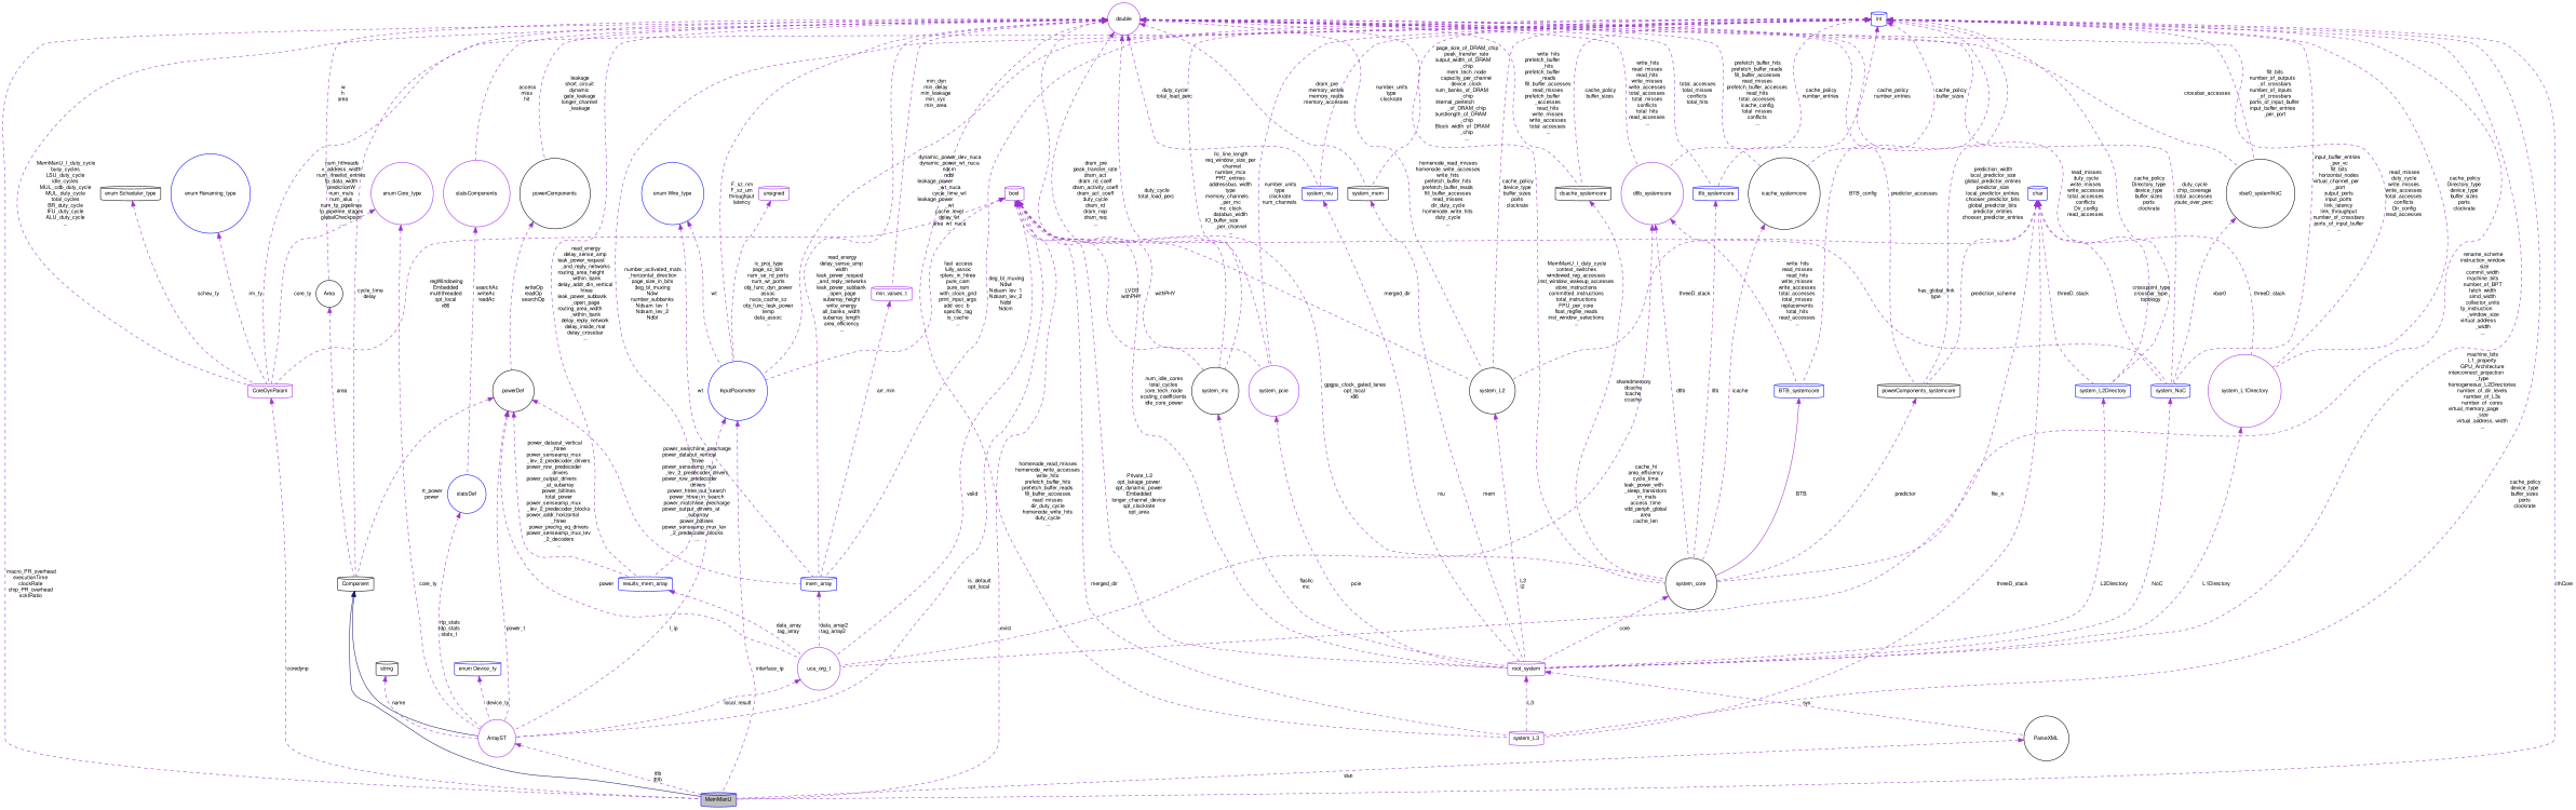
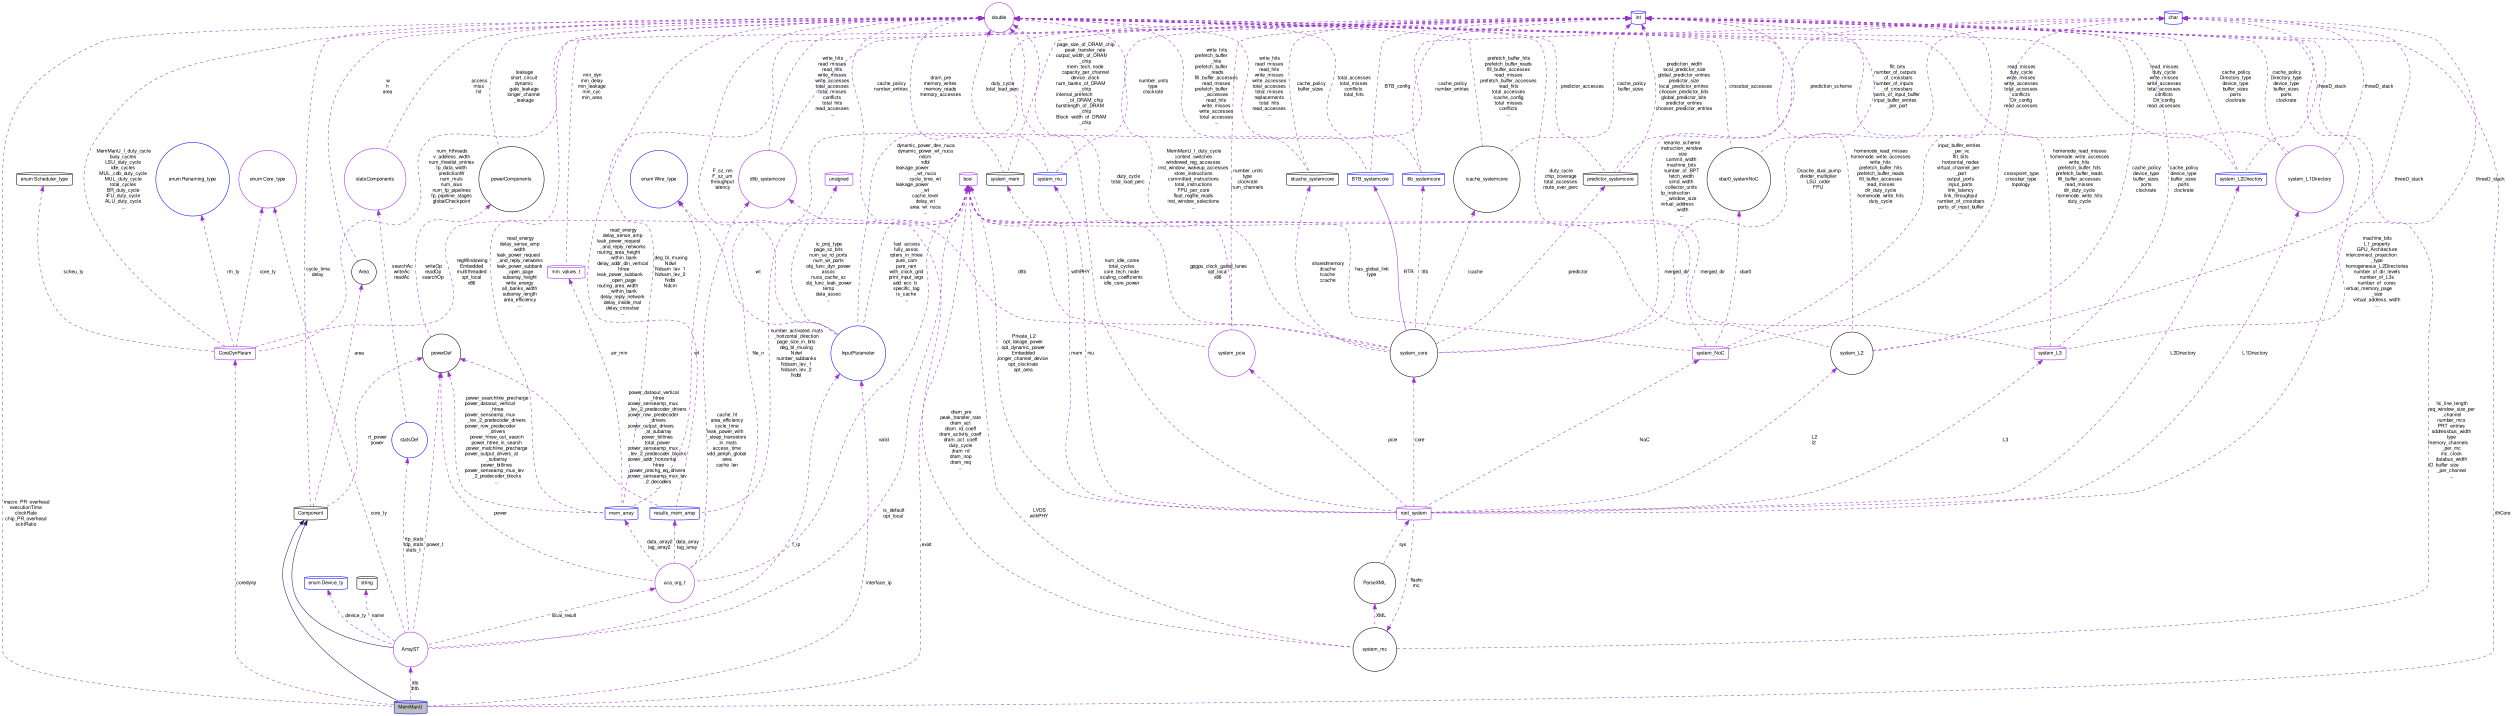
  digraph {
    rankdir=TB
    node [color=blue fontname=FreeSans fontsize=10 shape=cylinder]
    edge [color=darkorchid3 dir=back fontname=FreeSans fontsize=10 labelfontname=FreeSans labelfontsize=10 style=dashed]
    n1 [fillcolor=grey75 fontcolor=black height=0.2 label=MemManU style=filled width=0.4]
    n2 [color=black height=0.2 label=Component width=0.4]
    n3 [color=purple height=0.2 label=ArrayST shape=circle width=0.4]
    n4 [color=purple height=0.2 label=double shape=circle width=0.4]
    n5 [color=black height=0.2 label=powerComponents shape=circle width=0.4]
    n6 [color=black height=0.2 label=Area shape=circle width=0.4]
    n7 [height=0.2 label=mem_array width=0.4]
    n8 [color=purple height=0.2 label=min_values_t width=0.4]
    n9 [height=0.2 label=results_mem_array width=0.4]
    n10 [color=purple height=0.2 label=statsComponents shape=circle width=0.4]
    n11 [height=0.2 label=InputParameter shape=circle width=0.4]
    n12 [color=purple height=0.2 label=CoreDynParam width=0.4]
    n13 [color=purple height=0.2 label=root_system width=0.4]
    n14 [color=black height=0.2 label=system_L2 shape=circle width=0.4]
    n15 [color=purple height=0.2 label=system_L3 width=0.4]
    n16 [height=0.2 label=system_L2Directory width=0.4]
    n17 [color=black height=0.2 label=system_mc shape=circle width=0.4]
    n18 [color=black height=0.2 label=system_mem width=0.4]
    n19 [color=purple height=0.2 label=system_L1Directory shape=circle width=0.4]
    n20 [height=0.2 label=system_niu width=0.4]
    n21 [color=black height=0.2 label=system_core shape=circle width=0.4]
-   n22 [color=black height=0.2 label=powerComponents_systemcore width=0.4]
+   n22 [color=black height=0.2 label=predictor_systemcore width=0.4]
    n23 [height=0.2 label=BTB_systemcore width=0.4]
    n24 [height=0.2 label=itlb_systemcore width=0.4]
    n25 [color=black height=0.2 label=icache_systemcore shape=circle width=0.4]
    n26 [color=black height=0.2 label=dcache_systemcore width=0.4]
    n27 [color=purple height=0.2 label=dtlb_systemcore shape=circle width=0.4]
-   n28 [height=0.2 label=system_NoC width=0.4]
+   n28 [color=purple height=0.2 label=system_NoC width=0.4]
    n29 [color=black height=0.2 label=xbar0_systemNoC shape=circle width=0.4]
    n30 [color=purple height=0.2 label=system_pcie shape=circle width=0.4]
    n31 [color=black height=0.2 label=powerDef shape=circle width=0.4]
    n32 [color=purple height=0.2 label=uca_org_t shape=circle width=0.4]
    n33 [height=0.2 label=statsDef shape=circle width=0.4]
    n34 [color=black height=0.2 label=ParseXML shape=circle width=0.4]
    n35 [height=0.2 label="enum Device_ty" width=0.4]
    n36 [height=0.2 label=char width=0.4]
    n37 [height=0.2 label=int width=0.4]
    n38 [height=0.2 label="enum Wire_type" shape=circle width=0.4]
    n39 [color=purple height=0.2 label=bool width=0.4]
    n40 [color=black height=0.2 label=string width=0.4]
    n41 [color=purple height=0.2 label=unsigned width=0.4]
    n42 [color=purple height=0.2 label="enum Core_type" shape=circle width=0.4]
    n43 [height=0.2 label="enum Renaming_type" shape=circle width=0.4]
    n44 [color=black height=0.2 label="enum Scheduler_type" width=0.4]
    n2 -> n1 [color=midnightblue style=solid]
    n2 -> n3 [color=midnightblue style=solid]
    n3 -> n1 [label=" itlb\ndtlb"]
    n4 -> n1 [label=" macro_PR_overhead\nexecutionTime\nclockRate\nchip_PR_overhead\nscktRatio"]
    n4 -> n2 [label=" cycle_time\ndelay"]
    n4 -> n5 [label=" leakage\nshort_circuit\ndynamic\ngate_leakage\nlonger_channel\l_leakage"]
    n4 -> n6 [label=" w\nh\narea"]
    n4 -> n7 [label=" read_energy\ndelay_sense_amp\nwidth\nleak_power_request\l_and_reply_networks\nleak_power_subbank\l_open_page\nsubarray_height\nwrite_energy\nall_banks_width\nsubarray_length\narea_efficiency\n..."]
    n4 -> n8 [label=" min_dyn\nmin_delay\nmin_leakage\nmin_cyc\nmin_area"]
    n4 -> n9 [label=" read_energy\ndelay_sense_amp\nleak_power_request\l_and_reply_networks\nrouting_area_height\l_within_bank\ndelay_addr_din_vertical\l_htree\nleak_power_subbank\l_open_page\nrouting_area_width\l_within_bank\ndelay_reply_network\ndelay_inside_mat\ndelay_crossbar\n..."]
    n4 -> n10 [label=" access\nmiss\nhit"]
    n4 -> n11 [label=" F_sz_nm\nF_sz_um\nthroughput\nlatency"]
    n4 -> n12 [label=" MemManU_I_duty_cycle\nbusy_cycles\nLSU_duty_cycle\nidle_cycles\nMUL_cdb_duty_cycle\nMUL_duty_cycle\ntotal_cycles\nBR_duty_cycle\nIFU_duty_cycle\nALU_duty_cycle\n..."]
    n4 -> n13 [label=" num_idle_cores\ntotal_cycles\ncore_tech_node\nscaling_coefficients\nidle_core_power"]
    n4 -> n14 [label=" homenode_read_misses\nhomenode_write_accesses\nwrite_hits\nprefetch_buffer_hits\nprefetch_buffer_reads\nfill_buffer_accesses\nread_misses\ndir_duty_cycle\nhomenode_write_hits\nduty_cycle\n..."]
    n4 -> n15 [label=" homenode_read_misses\nhomenode_write_accesses\nwrite_hits\nprefetch_buffer_hits\nprefetch_buffer_reads\nfill_buffer_accesses\nread_misses\ndir_duty_cycle\nhomenode_write_hits\nduty_cycle\n..."]
    n4 -> n16 [label=" read_misses\nduty_cycle\nwrite_misses\nwrite_accesses\ntotal_accesses\nconflicts\nDir_config\nread_accesses"]
    n4 -> n17 [label=" dram_pre\npeak_transfer_rate\ndram_act\ndram_rd_coeff\ndram_activity_coeff\ndram_act_coeff\nduty_cycle\ndram_rd\ndram_nop\ndram_req\n..."]
    n4 -> n18 [label=" dram_pre\nmemory_writes\nmemory_reads\nmemory_accesses"]
    n4 -> n19 [label=" read_misses\nduty_cycle\nwrite_misses\nwrite_accesses\ntotal_accesses\nconflicts\nDir_config\nread_accesses"]
    n4 -> n20 [label=" duty_cycle\ntotal_load_perc"]
    n4 -> n21 [label=" MemManU_I_duty_cycle\ncontext_switches\nwindowed_reg_accesses\ninst_window_wakeup_accesses\nstore_instructions\ncommitted_instructions\ntotal_instructions\nFPU_per_core\nfloat_regfile_reads\ninst_window_selections\n..."]
    n4 -> n22 [label=" predictor_accesses"]
-   n27 -> n23 [label=" write_hits\nread_misses\nread_hits\nwrite_misses\nwrite_accesses\ntotal_accesses\ntotal_misses\nreplacements\ntotal_hits\nread_accesses\n..."]
+   n4 -> n23 [label=" write_hits\nread_misses\nread_hits\nwrite_misses\nwrite_accesses\ntotal_accesses\ntotal_misses\nreplacements\ntotal_hits\nread_accesses\n..."]
    n4 -> n24 [label=" total_accesses\ntotal_misses\nconflicts\ntotal_hits"]
    n4 -> n25 [label=" prefetch_buffer_hits\nprefetch_buffer_reads\nfill_buffer_accesses\nread_misses\nprefetch_buffer_accesses\nread_hits\ntotal_accesses\nicache_config\ntotal_misses\nconflicts\n..."]
    n4 -> n26 [label=" write_hits\nprefetch_buffer\l_hits\nprefetch_buffer\l_reads\nfill_buffer_accesses\nread_misses\nprefetch_buffer\l_accesses\nread_hits\nwrite_misses\nwrite_accesses\ntotal_accesses\n..."]
    n4 -> n27 [label=" write_hits\nread_misses\nread_hits\nwrite_misses\nwrite_accesses\ntotal_accesses\ntotal_misses\nconflicts\ntotal_hits\nread_accesses\n..."]
    n4 -> n28 [label=" duty_cycle\nchip_coverage\ntotal_accesses\nroute_over_perc"]
    n4 -> n29 [label=" crossbar_accesses"]
    n4 -> n30 [label=" duty_cycle\ntotal_load_perc"]
    n5 -> n31 [label=" writeOp\nreadOp\nsearchOp"]
    n6 -> n2 [label=" area"]
    n7 -> n32 [label=" data_array2\ntag_array2"]
    n8 -> n7 [label=" arr_min"]
    n9 -> n32 [label=" data_array\ntag_array"]
    n10 -> n33 [label=" searchAc\nwriteAc\nreadAc"]
    n11 -> n1 [label=" interface_ip"]
    n11 -> n3 [label=" l_ip"]
    n12 -> n1 [label=" coredynp"]
    n13 -> n34 [label=" sys"]
    n14 -> n13 [label=" L2\nl2"]
-   n13 -> n15 [label=" L3"]
+   n15 -> n13 [label=" L3"]
    n16 -> n13 [label=" L2Directory"]
    n17 -> n13 [label=" flashc\nmc"]
    n18 -> n13 [label=" mem"]
    n19 -> n13 [label=" L1Directory"]
    n20 -> n13 [label=" niu"]
    n21 -> n13 [label=" core"]
    n22 -> n21 [label=" predictor"]
    n23 -> n21 [label=" BTB" style=solid]
    n24 -> n21 [label=" itlb"]
    n25 -> n21 [label=" icache"]
    n26 -> n21 [label=" sharedmemory\ndcache\ntcache\nccache"]
    n27 -> n21 [label=" dtlb"]
    n27 -> n32 [label=" cache_ht\narea_efficiency\ncycle_time\nleak_power_with\l_sleep_transistors\l_in_mats\naccess_time\nvdd_periph_global\narea\ncache_len"]
    n28 -> n13 [label=" NoC"]
    n29 -> n28 [label=" xbar0"]
    n30 -> n13 [label=" pcie"]
    n31 -> n2 [label=" rt_power\npower"]
    n31 -> n3 [label=" power_t"]
    n31 -> n7 [label=" power_searchline_precharge\npower_dataout_vertical\l_htree\npower_senseamp_mux\l_lev_2_predecoder_drivers\npower_row_predecoder\l_drivers\npower_htree_out_search\npower_htree_in_search\npower_matchline_precharge\npower_output_drivers_at\l_subarray\npower_bitlines\npower_senseamp_mux_lev\l_2_predecoder_blocks\n..."]
    n31 -> n9 [label=" power_dataout_vertical\l_htree\npower_senseamp_mux\l_lev_2_predecoder_drivers\npower_row_predecoder\l_drivers\npower_output_drivers\l_at_subarray\npower_bitlines\ntotal_power\npower_senseamp_mux\l_lev_2_predecoder_blocks\npower_addr_horizontal\l_htree\npower_prechg_eq_drivers\npower_senseamp_mux_lev\l_2_decoders\n..."]
    n31 -> n32 [label=" power"]
    n32 -> n3 [label=" local_result"]
    n33 -> n3 [label=" rtp_stats\ntdp_stats\nstats_t"]
-   n34 -> n1 [label=" XML"]
+   n34 -> n17 [label=" XML"]
    n35 -> n3 [label=" device_ty"]
    n36 -> n14 [label=" threeD_stack"]
    n36 -> n15 [label=" threeD_stack"]
    n36 -> n16 [label=" threeD_stack"]
    n36 -> n19 [label=" threeD_stack"]
+   n36 -> n21 [label=" Dcache_dual_pump\ndivider_multiplier\nLSU_order\nFPU"]
    n36 -> n22 [label=" prediction_scheme"]
    n36 -> n28 [label=" crosspoint_type\ncrossbar_type\ntopology"]
    n36 -> n32 [label=" file_n"]
    n37 -> n1 [label=" ithCore"]
    n37 -> n7 [label=" deg_bl_muxing\nNdwl\nNdsam_lev_1\nNdsam_lev_2\nNdbl\nNdcm"]
-   n37 -> n9 [label=" number_activated_mats\l_horizontal_direction\npage_size_in_bits\ndeg_bl_muxing\nNdwl\nnumber_subbanks\nNdsam_lev_1\nNdsam_lev_2\nNdbl"]
+   n39 -> n9 [label=" number_activated_mats\l_horizontal_direction\npage_size_in_bits\ndeg_bl_muxing\nNdwl\nnumber_subbanks\nNdsam_lev_1\nNdsam_lev_2\nNdbl"]
    n37 -> n11 [label=" dynamic_power_dev_nuca\ndynamic_power_wt_nuca\nndcm\nndbl\nleakage_power\l_wt_nuca\ncycle_time_wt\nleakage_power\l_wt\ncache_level\ndelay_wt\narea_wt_nuca\n..."]
    n37 -> n12 [label=" num_hthreads\nv_address_width\nnum_ifreelist_entries\nfp_data_width\npredictionW\nnum_muls\nnum_alus\nnum_fp_pipelines\nfp_pipeline_stages\nglobalCheckpoint\n..."]
    n37 -> n13 [label=" machine_bits\nL1_property\nGPU_Architecture\ninterconnect_projection\l_type\nhomogeneous_L2Directories\nnumber_of_dir_levels\nnumber_of_L3s\nnumber_of_cores\nvirtual_memory_page\l_size\nvirtual_address_width\n..."]
    n37 -> n14 [label=" cache_policy\ndevice_type\nbuffer_sizes\nports\nclockrate"]
    n37 -> n15 [label=" cache_policy\ndevice_type\nbuffer_sizes\nports\nclockrate"]
    n37 -> n16 [label=" cache_policy\nDirectory_type\ndevice_type\nbuffer_sizes\nports\nclockrate"]
    n37 -> n17 [label=" llc_line_length\nreq_window_size_per\l_channel\nnumber_mcs\nPRT_entries\naddressbus_width\ntype\nmemory_channels\l_per_mc\nmc_clock\ndatabus_width\nIO_buffer_size\l_per_channel\n..."]
    n37 -> n18 [label=" page_size_of_DRAM_chip\npeak_transfer_rate\noutput_width_of_DRAM\l_chip\nmem_tech_node\ncapacity_per_channel\ndevice_clock\nnum_banks_of_DRAM\l_chip\ninternal_prefetch\l_of_DRAM_chip\nburstlength_of_DRAM\l_chip\nBlock_width_of_DRAM\l_chip\n..."]
    n37 -> n19 [label=" cache_policy\nDirectory_type\ndevice_type\nbuffer_sizes\nports\nclockrate"]
    n37 -> n20 [label=" number_units\ntype\nclockrate"]
    n37 -> n21 [label=" rename_scheme\ninstruction_window\l_size\ncommit_width\nmachine_bits\nnumber_of_BPT\nfetch_width\nsimd_width\ncollector_units\nfp_instruction\l_window_size\nvirtual_address\l_width\n..."]
    n37 -> n22 [label=" prediction_width\nlocal_predictor_size\nglobal_predictor_entries\npredictor_size\nlocal_predictor_entries\nchooser_predictor_bits\nglobal_predictor_bits\npredictor_entries\nchooser_predictor_entries"]
    n37 -> n23 [label=" BTB_config"]
    n37 -> n24 [label=" cache_policy\nnumber_entries"]
    n37 -> n25 [label=" cache_policy\nbuffer_sizes"]
    n37 -> n26 [label=" cache_policy\nbuffer_sizes"]
    n37 -> n27 [label=" cache_policy\nnumber_entries"]
    n37 -> n28 [label=" input_buffer_entries\l_per_vc\nflit_bits\nhorizontal_nodes\nvirtual_channel_per\l_port\noutput_ports\ninput_ports\nlink_latency\nlink_throughput\nnumber_of_crossbars\nports_of_input_buffer\n..."]
    n37 -> n29 [label=" flit_bits\nnumber_of_outputs\l_of_crossbars\nnumber_of_inputs\l_of_crossbars\nports_of_input_buffer\ninput_buffer_entries\l_per_port"]
    n37 -> n30 [label=" number_units\ntype\nclockrate\nnum_channels"]
    n38 -> n7 [label=" wt"]
    n38 -> n11 [label=" wt"]
    n39 -> n1 [label=" exist"]
    n39 -> n3 [label=" is_default\nopt_local"]
    n39 -> n11 [label=" fast_access\nfully_assoc\nrpters_in_htree\npure_cam\npure_ram\nwith_clock_grid\nprint_input_args\nadd_ecc_b_\nspecific_tag\nis_cache\n..."]
    n39 -> n12 [label=" regWindowing\nEmbedded\nmultithreaded\nopt_local\nx86"]
    n39 -> n13 [label=" Private_L2\nopt_lakage_power\nopt_dynamic_power\nEmbedded\nlonger_channel_device\nopt_clockrate\nopt_area"]
    n39 -> n14 [label=" merged_dir"]
    n39 -> n15 [label=" merged_dir"]
    n39 -> n17 [label=" LVDS\nwithPHY"]
    n39 -> n21 [label=" gpgpu_clock_gated_lanes\nopt_local\nx86"]
    n39 -> n28 [label=" has_global_link\ntype"]
    n39 -> n30 [label=" withPHY"]
    n39 -> n32 [label=" valid"]
    n40 -> n3 [label=" name"]
    n41 -> n11 [label=" ic_proj_type\npage_sz_bits\nnum_se_rd_ports\nnum_wr_ports\nobj_func_dyn_power\nassoc\nnuca_cache_sz\nobj_func_leak_power\ntemp\ndata_assoc\n..."]
    n42 -> n3 [label=" core_ty"]
    n42 -> n12 [label=" core_ty"]
    n43 -> n12 [label=" rm_ty"]
    n44 -> n12 [label=" scheu_ty"]
  }
